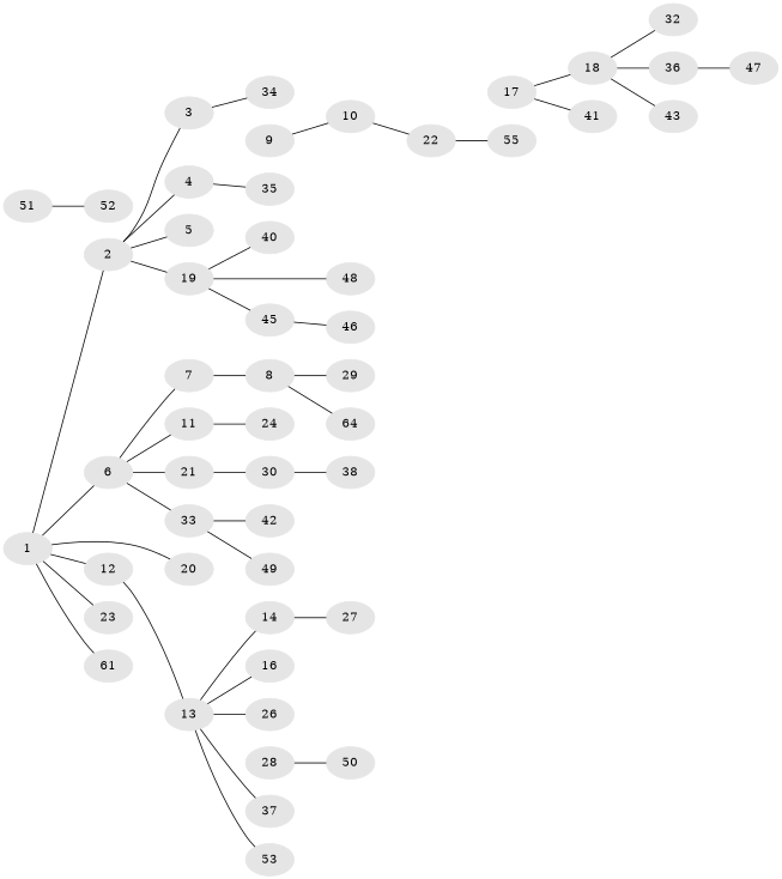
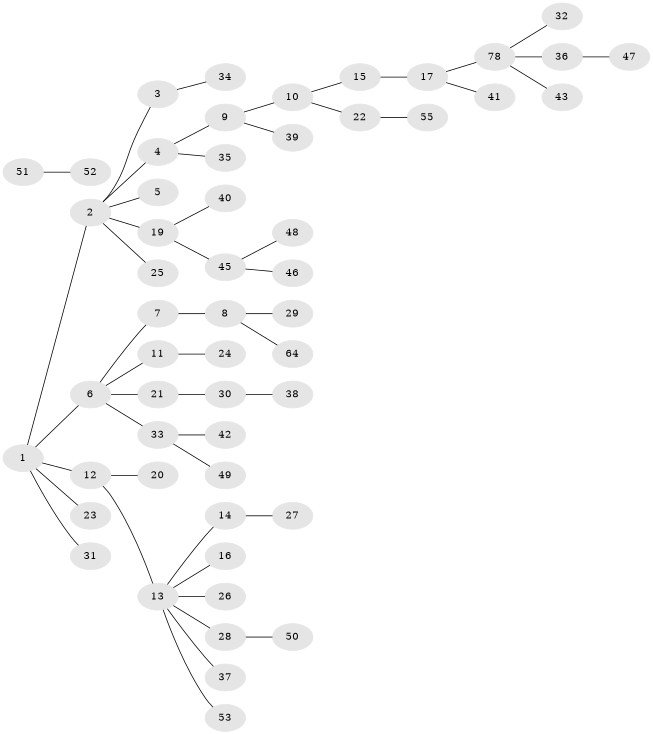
  graph {
    rankdir=LR
    node [color=gray90 style=filled]
    edge [weight=1.0]
    1
    2
    6
    12
    20
    23
-   31 [label=61]
+   31
    3
    4
    5
    19
+   25
    7
    11
    21
    33
    13
    34
    9
    35
    40
    45
    48
    10
+   39
    8
    24
    30
    29
    n30 [label=64]
+   15
    22
    17
    55
    42
    49
    14
    16
    26
    28
    37
    53
    27
    50
-   18
+   18 [label=78]
    41
    32
    36
    43
    47
    46
    38
    51
    52
    1 -- 2
    1 -- 6
    1 -- 12
-   1 -- 20
+   12 -- 20
    1 -- 23
    1 -- 31
    2 -- 3
    2 -- 4
    2 -- 5
    2 -- 19
+   2 -- 25
    6 -- 7
    6 -- 11
    6 -- 21
    6 -- 33
    12 -- 13
    3 -- 34
+   4 -- 9
    4 -- 35
    19 -- 40
    19 -- 45
-   19 -- 48
+   45 -- 48
    7 -- 8
    11 -- 24
    21 -- 30
    33 -- 42
    33 -- 49
    13 -- 14
    13 -- 16
    13 -- 26
+   13 -- 28
    13 -- 37
    13 -- 53
    9 -- 10
+   9 -- 39
    45 -- 46
+   10 -- 15
    10 -- 22
    8 -- 29
    8 -- n30
    30 -- 38
+   15 -- 17
    22 -- 55
    17 -- 18
    17 -- 41
    14 -- 27
    28 -- 50
    18 -- 32
    18 -- 36
    18 -- 43
    36 -- 47
    51 -- 52
  }
